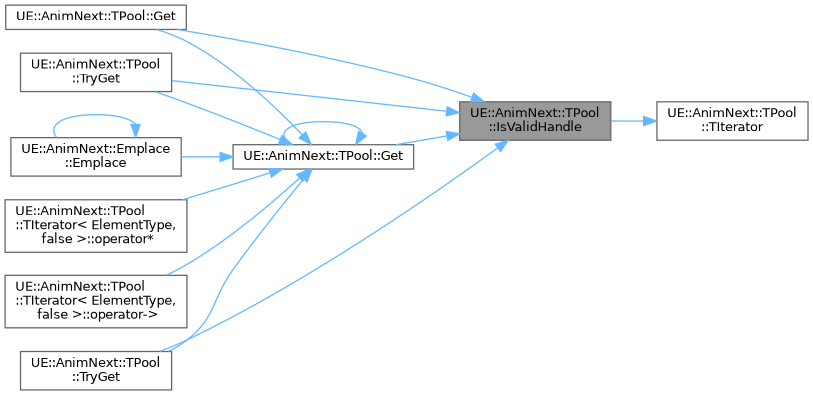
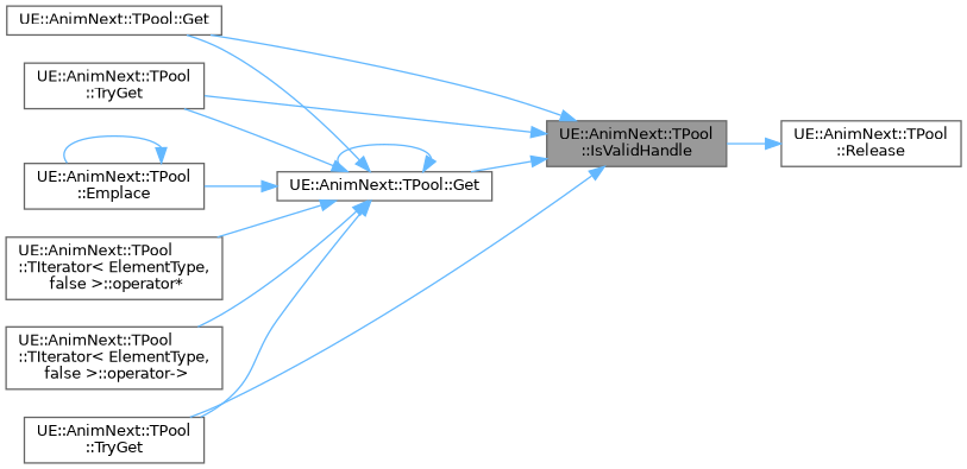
  digraph {
    rankdir=RL
    node [color=grey40 fillcolor=white fontname=Helvetica fontsize=10 shape=box style=filled]
    edge [color=steelblue1 dir=back fontname=Helvetica fontsize=10 labelfontname=Helvetica labelfontsize=10 style=solid]
    n1 [color=gray40 fillcolor=grey60 fontcolor=black height=0.2 label="UE::AnimNext::TPool\l::IsValidHandle" width=0.4]
    n2 [height=0.2 label="UE::AnimNext::TPool::Get" width=0.4]
    n3 [height=0.2 label="UE::AnimNext::TPool::Get" width=0.4]
    n4 [height=0.2 label="UE::AnimNext::TPool\l::TryGet" width=0.4]
    n5 [height=0.2 label="UE::AnimNext::TPool\l::TryGet" width=0.4]
-   n6 [height=0.2 label="UE::AnimNext::Emplace\l::Emplace" width=0.4]
+   n6 [height=0.2 label="UE::AnimNext::TPool\l::Emplace" width=0.4]
    n7 [height=0.2 label="UE::AnimNext::TPool\l::TIterator\< ElementType,\l false \>::operator*" width=0.4]
    n8 [height=0.2 label="UE::AnimNext::TPool\l::TIterator\< ElementType,\l false \>::operator-\>" width=0.4]
-   n9 [height=0.2 label="UE::AnimNext::TPool\l::TIterator" width=0.4]
+   n9 [height=0.2 label="UE::AnimNext::TPool\l::Release" width=0.4]
    n1 -> n2
    n1 -> n3
    n1 -> n4
    n1 -> n5
    n2 -> n2
    n2 -> n3
    n2 -> n4
    n2 -> n5
    n2 -> n6
    n2 -> n7
    n2 -> n8
    n6 -> n6
    n9 -> n1
  }
